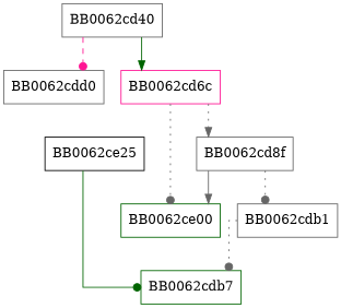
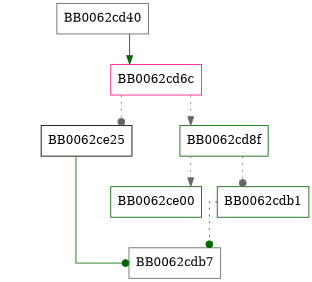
  digraph {
    splines=ortho
    node [color=gray40 shape=box]
    edge [arrowhead=dot color=gray40 style=dotted]
    BB0062cd40
-   BB0062cdd0
    BB0062cd6c [color=deeppink]
    BB0062ce25 [color=black]
-   BB0062cd8f
-   BB0062cdb7 [color=darkgreen]
+   BB0062cd8f [color=darkgreen]
+   BB0062cdb7
    BB0062ce00 [color=darkgreen]
-   BB0062cdb1
-   BB0062cd40 -> BB0062cdd0 [color=deeppink style=dashed]
+   BB0062cdb1 [color=darkgreen]
    BB0062cd40 -> BB0062cd6c [arrowhead=normal color=darkgreen style=solid]
-   BB0062cd6c -> BB0062ce00
+   BB0062cd6c -> BB0062ce25
    BB0062cd6c -> BB0062cd8f [arrowhead=normal]
    BB0062ce25 -> BB0062cdb7 [color=darkgreen style=solid]
-   BB0062cd8f -> BB0062ce00 [arrowhead=normal style=solid]
+   BB0062cd8f -> BB0062ce00 [arrowhead=normal]
    BB0062cd8f -> BB0062cdb1
-   BB0062cdb1 -> BB0062cdb7
+   BB0062cdb1 -> BB0062cdb7 [color=darkgreen]
  }
